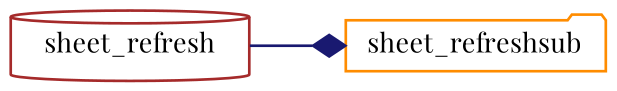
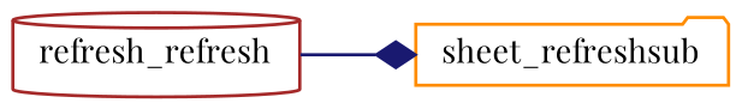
  digraph {
    rankdir=LR
    fontname="Playfair Display"
    node [fillcolor=white fontname="Playfair Display" fontsize=10 style=filled]
-   n1 [color=brown fontcolor=black height=0.2 label=sheet_refresh shape=cylinder width=0.4]
+   n1 [color=brown fontcolor=black height=0.2 label=refresh_refresh shape=cylinder width=0.4]
    n2 [color=darkorange height=0.2 label=sheet_refreshsub shape=folder width=0.4]
    n1 -> n2 [color=midnightblue fontname="Playfair Display" fontsize=10 labelfontname=Helvetica labelfontsize=10 style=solid arrowhead=diamond]
  }
